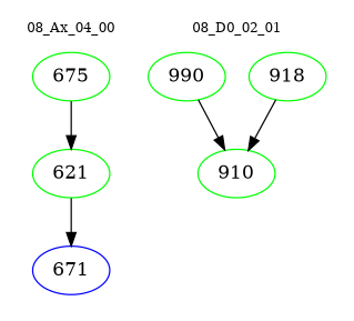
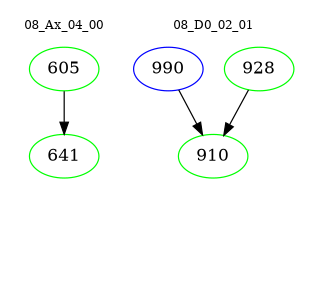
  digraph {
    node [color=green]
    edge [color=black]
-   n1 [label=675]
-   n2 [label=621]
-   n3 [color=blue label=671]
-   n4 [label=918]
+   n1 [label=605]
+   n2 [label=641]
+   n4 [label=928]
    n5 [label=910]
-   n6 [label=990]
+   n6 [color=blue label=990]
    subgraph cluster_1 {
      color=white
      fontsize=10
      label="08_Ax_04_00"
      n1
      n2
-     n3
    }
    subgraph cluster_2 {
      color=white
      fontsize=10
      label="08_D0_02_01"
      n4
      n5
      n6
    }
    n1 -> n2
-   n2 -> n3
    n4 -> n5
    n6 -> n5
  }
